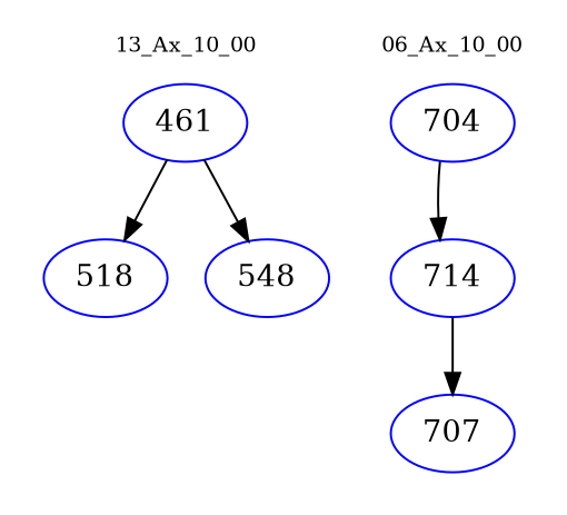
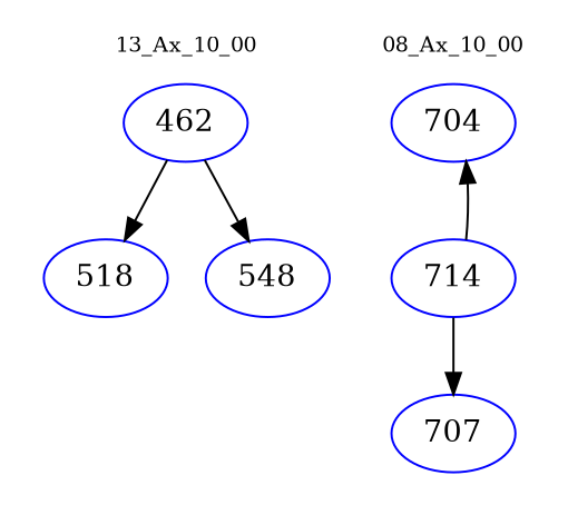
  digraph {
    node [color=blue]
    edge [color=black]
-   n1 [label=461]
+   n1 [label=462]
    n2 [label=518]
    n3 [label=548]
    n4 [label=704]
    n5 [label=707]
    n6 [label=714]
    subgraph cluster_1 {
      color=white
      fontsize=10
      label="13_Ax_10_00"
      n1
      n2
      n3
    }
    subgraph cluster_2 {
      color=white
      fontsize=10
-     label="06_Ax_10_00"
+     label="08_Ax_10_00"
      n4
      n5
      n6
    }
    n1 -> n2
    n1 -> n3
-   n4 -> n6
+   n6 -> n4
    n6 -> n5
  }
